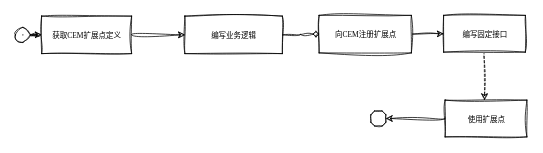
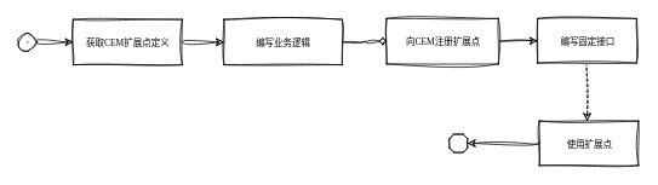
  <mxCell id="0" />
  <mxCell id="1" parent="0" />
  <mxCell id="2" value="" style="edgeStyle=orthogonalEdgeStyle;rounded=0;sketch=1;hachureGap=4;jiggle=2;orthogonalLoop=1;jettySize=auto;html=1;fontFamily=Architects Daughter;fontSource=https%3A%2F%2Ffonts.googleapis.com%2Fcss%3Ffamily%3DArchitects%2BDaughter;fontSize=10;curved=1;" edge="1" parent="1" source="3" target="5"><mxGeometry relative="1" as="geometry" /></mxCell>
  <mxCell id="3" value="" style="verticalLabelPosition=bottom;verticalAlign=top;html=1;shape=mxgraph.basic.donut;dx=25;sketch=1;hachureGap=4;jiggle=2;fontFamily=Architects Daughter;fontSource=https%3A%2F%2Ffonts.googleapis.com%2Fcss%3Ffamily%3DArchitects%2BDaughter;fontSize=20;rounded=0;" vertex="1" parent="1"><mxGeometry x="20" y="36" width="20" height="20" as="geometry" /></mxCell>
  <mxCell id="4" value="" style="edgeStyle=orthogonalEdgeStyle;rounded=0;sketch=1;hachureGap=4;jiggle=2;orthogonalLoop=1;jettySize=auto;html=1;fontFamily=Architects Daughter;fontSource=https%3A%2F%2Ffonts.googleapis.com%2Fcss%3Ffamily%3DArchitects%2BDaughter;fontSize=10;curved=1;" edge="1" parent="1" source="5" target="7"><mxGeometry relative="1" as="geometry" /></mxCell>
- <mxCell id="5" value="获取CEM扩展点定义" style="verticalLabelPosition=middle;verticalAlign=middle;html=1;shape=mxgraph.basic.rect;fillColor2=none;strokeWidth=1;size=20;indent=5;sketch=1;hachureGap=4;jiggle=2;fontFamily=Architects Daughter;fontSource=https%3A%2F%2Ffonts.googleapis.com%2Fcss%3Ffamily%3DArchitects%2BDaughter;fontSize=10;labelPosition=center;align=center;rounded=0;" vertex="1" parent="1"><mxGeometry x="55" y="21" width="120" height="50" as="geometry" /></mxCell>
+ <mxCell id="5" value="获取CEM扩展点定义" style="verticalLabelPosition=middle;verticalAlign=middle;html=1;shape=mxgraph.basic.rect;fillColor2=none;strokeWidth=1;size=20;indent=5;sketch=1;hachureGap=4;jiggle=2;fontFamily=Architects Daughter;fontSource=https%3A%2F%2Ffonts.googleapis.com%2Fcss%3Ffamily%3DArchitects%2BDaughter;fontSize=10;labelPosition=center;align=center;rounded=0;" vertex="1" parent="1"><mxGeometry x="80" y="21" width="120" height="50" as="geometry" /></mxCell>
  <mxCell id="6" value="" style="edgeStyle=orthogonalEdgeStyle;rounded=0;sketch=1;hachureGap=4;jiggle=2;orthogonalLoop=1;jettySize=auto;html=1;fontFamily=Architects Daughter;fontSource=https%3A%2F%2Ffonts.googleapis.com%2Fcss%3Ffamily%3DArchitects%2BDaughter;fontSize=10;curved=1;endArrow=diamond;" edge="1" parent="1" source="7" target="9"><mxGeometry relative="1" as="geometry" /></mxCell>
  <mxCell id="7" value="编写业务逻辑" style="verticalLabelPosition=middle;verticalAlign=middle;html=1;shape=mxgraph.basic.rect;fillColor2=none;strokeWidth=1;size=20;indent=5;sketch=1;hachureGap=4;jiggle=2;fontFamily=Architects Daughter;fontSource=https%3A%2F%2Ffonts.googleapis.com%2Fcss%3Ffamily%3DArchitects%2BDaughter;fontSize=10;labelPosition=center;align=center;rounded=0;" vertex="1" parent="1"><mxGeometry x="246" y="21" width="130" height="50" as="geometry" /></mxCell>
  <mxCell id="8" value="" style="edgeStyle=orthogonalEdgeStyle;curved=1;sketch=1;hachureGap=4;jiggle=2;orthogonalLoop=1;jettySize=auto;html=1;fontFamily=Architects Daughter;fontSource=https%3A%2F%2Ffonts.googleapis.com%2Fcss%3Ffamily%3DArchitects%2BDaughter;fontSize=10;" edge="1" parent="1" source="9" target="14"><mxGeometry relative="1" as="geometry" /></mxCell>
  <mxCell id="9" value="向CEM注册扩展点" style="verticalLabelPosition=middle;verticalAlign=middle;html=1;shape=mxgraph.basic.rect;fillColor2=none;strokeWidth=1;size=20;indent=5;sketch=1;hachureGap=4;jiggle=2;fontFamily=Architects Daughter;fontSource=https%3A%2F%2Ffonts.googleapis.com%2Fcss%3Ffamily%3DArchitects%2BDaughter;fontSize=10;labelPosition=center;align=center;rounded=0;" vertex="1" parent="1"><mxGeometry x="425" y="20" width="123" height="50" as="geometry" /></mxCell>
  <mxCell id="10" value="" style="edgeStyle=orthogonalEdgeStyle;curved=1;sketch=1;hachureGap=4;jiggle=2;orthogonalLoop=1;jettySize=auto;html=1;fontFamily=Architects Daughter;fontSource=https%3A%2F%2Ffonts.googleapis.com%2Fcss%3Ffamily%3DArchitects%2BDaughter;fontSize=10;" edge="1" parent="1" source="11" target="12"><mxGeometry relative="1" as="geometry" /></mxCell>
  <mxCell id="11" value="使用扩展点" style="verticalLabelPosition=middle;verticalAlign=middle;html=1;shape=mxgraph.basic.rect;fillColor2=none;strokeWidth=1;size=20;indent=5;sketch=1;hachureGap=4;jiggle=2;fontFamily=Architects Daughter;fontSource=https%3A%2F%2Ffonts.googleapis.com%2Fcss%3Ffamily%3DArchitects%2BDaughter;fontSize=10;labelPosition=center;align=center;rounded=0;" vertex="1" parent="1"><mxGeometry x="593" y="133" width="109" height="49" as="geometry" /></mxCell>
  <mxCell id="12" value="" style="verticalLabelPosition=bottom;verticalAlign=top;html=1;shape=mxgraph.basic.polygon;polyCoords=[[0.25,0],[0.75,0],[1,0.25],[1,0.75],[0.75,1],[0.25,1],[0,0.75],[0,0.25]];polyline=0;sketch=1;hachureGap=4;jiggle=2;fontFamily=Architects Daughter;fontSource=https%3A%2F%2Ffonts.googleapis.com%2Fcss%3Ffamily%3DArchitects%2BDaughter;fontSize=10;rounded=0;" vertex="1" parent="1"><mxGeometry x="494" y="147.5" width="20" height="20" as="geometry" /></mxCell>
  <mxCell id="13" style="edgeStyle=orthogonalEdgeStyle;curved=1;sketch=1;hachureGap=4;jiggle=2;orthogonalLoop=1;jettySize=auto;html=1;fontFamily=Architects Daughter;fontSource=https%3A%2F%2Ffonts.googleapis.com%2Fcss%3Ffamily%3DArchitects%2BDaughter;fontSize=10;dashed=1;" edge="1" parent="1" source="14" target="11"><mxGeometry relative="1" as="geometry"><Array as="points"><mxPoint x="653" y="162" /></Array></mxGeometry></mxCell>
  <mxCell id="14" value="编写固定接口" style="verticalLabelPosition=middle;verticalAlign=middle;html=1;shape=mxgraph.basic.rect;fillColor2=none;strokeWidth=1;size=20;indent=5;sketch=1;hachureGap=4;jiggle=2;fontFamily=Architects Daughter;fontSource=https%3A%2F%2Ffonts.googleapis.com%2Fcss%3Ffamily%3DArchitects%2BDaughter;fontSize=10;labelPosition=center;align=center;rounded=0;" vertex="1" parent="1"><mxGeometry x="591" y="20" width="109" height="49" as="geometry" /></mxCell>
